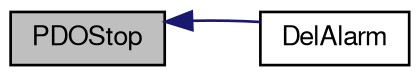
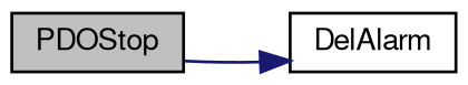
  digraph {
    rankdir=LR
    node [color=black fontname=FreeSans fontsize=10 shape=record style=filled]
    n1 [fillcolor=grey75 fontcolor=black height=0.2 label=PDOStop width=0.4]
    n2 [fillcolor=white height=0.2 label=DelAlarm width=0.4]
-   n2 -> n1 [color=midnightblue fontname=FreeSans fontsize=10 labelfontname=FreeSans labelfontsize=10 style=solid]
+   n1 -> n2 [color=midnightblue fontname=FreeSans fontsize=10 labelfontname=FreeSans labelfontsize=10 style=solid]
  }
